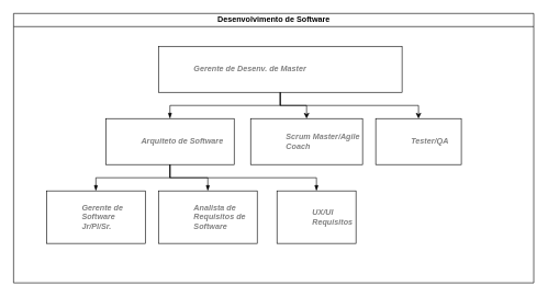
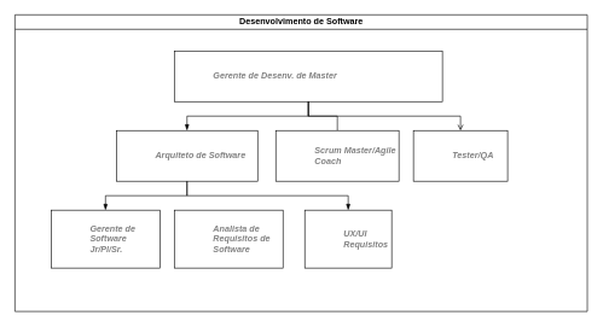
  <mxCell id="0" />
  <mxCell id="1" parent="0" />
  <mxCell id="2" value="Desenvolvimento de Software" style="swimlane;html=1;startSize=20;horizontal=1;containerType=tree;glass=0;" parent="1" vertex="1"><mxGeometry x="20" y="20" width="790" height="410" as="geometry" /></mxCell>
  <mxCell id="3" value="&lt;br&gt;&lt;i style=&quot;color: gray&quot;&gt;Gerente de Desenv. de Master&lt;/i&gt;&lt;div&gt;&lt;br/&gt;&lt;/div&gt;" style="label;image=https://cdn3.iconfinder.com/data/icons/user-avatars-1/512/users-9-2-128.png;whiteSpace=wrap;html=1;rounded=0;glass=0;treeMoving=1;treeFolding=1;" parent="2" vertex="1"><mxGeometry x="220" y="50" width="370" height="70" as="geometry" /></mxCell>
  <mxCell id="4" value="" style="endArrow=blockThin;endFill=1;fontSize=11;edgeStyle=elbowEdgeStyle;elbow=vertical;rounded=0;" parent="2" source="3" target="5" edge="1"><mxGeometry relative="1" as="geometry" /></mxCell>
  <mxCell id="5" value="&lt;br&gt;&lt;i style=&quot;color: gray&quot;&gt;Arquiteto de Software&lt;/i&gt;&lt;div&gt;&lt;br/&gt;&lt;/div&gt;" style="label;image=https://cdn3.iconfinder.com/data/icons/user-avatars-1/512/users-10-3-128.png;whiteSpace=wrap;html=1;rounded=0;glass=0;treeFolding=1;treeMoving=1;" parent="2" vertex="1"><mxGeometry x="140" y="160" width="195" height="70" as="geometry" /></mxCell>
  <mxCell id="6" value="" style="endArrow=blockThin;endFill=1;fontSize=11;edgeStyle=elbowEdgeStyle;elbow=vertical;rounded=0;" edge="1" target="7" source="5" parent="2"><mxGeometry relative="1" as="geometry"><mxPoint x="425" y="200" as="sourcePoint" /></mxGeometry></mxCell>
  <mxCell id="7" value="&lt;br&gt;&lt;i style=&quot;color: gray&quot;&gt;Gerente de Software Jr/Pl/Sr.&lt;/i&gt;&lt;div&gt;&lt;br/&gt;&lt;/div&gt;" style="label;image=https://cdn3.iconfinder.com/data/icons/user-avatars-1/512/users-2-128.png;whiteSpace=wrap;html=1;rounded=0;glass=0;treeFolding=1;treeMoving=1;" vertex="1" parent="2"><mxGeometry x="50" y="270" width="150" height="80" as="geometry" /></mxCell>
- <mxCell id="8" value="" style="endArrow=blockThin;endFill=1;fontSize=11;edgeStyle=elbowEdgeStyle;elbow=vertical;rounded=0;" edge="1" target="9" source="5" parent="2"><mxGeometry relative="1" as="geometry"><mxPoint x="375" y="200" as="sourcePoint" /></mxGeometry></mxCell>
  <mxCell id="9" value="&lt;br&gt;&lt;i style=&quot;color: gray&quot;&gt;Analista de Requisitos de Software&lt;/i&gt;&lt;div&gt;&lt;br/&gt;&lt;/div&gt;" style="label;image=https://cdn3.iconfinder.com/data/icons/user-avatars-1/512/users-10-3-128.png;whiteSpace=wrap;html=1;rounded=0;glass=0;treeFolding=1;treeMoving=1;" vertex="1" parent="2"><mxGeometry x="220" y="270" width="150" height="80" as="geometry" /></mxCell>
  <mxCell id="10" value="" style="endArrow=blockThin;endFill=1;fontSize=11;edgeStyle=elbowEdgeStyle;elbow=vertical;rounded=0;" edge="1" target="11" source="5" parent="2"><mxGeometry relative="1" as="geometry"><mxPoint x="375" y="200" as="sourcePoint" /></mxGeometry></mxCell>
  <mxCell id="11" value="&lt;br&gt;&lt;i style=&quot;color: gray&quot;&gt;UX/UI Requisitos&lt;/i&gt;&lt;div&gt;&lt;br/&gt;&lt;/div&gt;" style="label;image=https://cdn3.iconfinder.com/data/icons/user-avatars-1/512/users-10-3-128.png;whiteSpace=wrap;html=1;rounded=0;glass=0;treeFolding=1;treeMoving=1;" vertex="1" parent="2"><mxGeometry x="400" y="270" width="120" height="80" as="geometry" /></mxCell>
- <mxCell id="12" value="" style="edgeStyle=orthogonalEdgeStyle;rounded=0;orthogonalLoop=1;jettySize=auto;html=1;" edge="1" source="3" target="13" parent="2"><mxGeometry relative="1" as="geometry" /></mxCell>
+ <mxCell id="12" value="" style="edgeStyle=orthogonalEdgeStyle;rounded=0;orthogonalLoop=1;jettySize=auto;html=1;endArrow=none;" edge="1" source="3" target="13" parent="2"><mxGeometry relative="1" as="geometry" /></mxCell>
  <mxCell id="13" value="&lt;br&gt;&lt;i style=&quot;color: gray&quot;&gt;Scrum Master/Agile Coach&lt;/i&gt;&lt;div&gt;&lt;br/&gt;&lt;/div&gt;" style="label;image=https://cdn3.iconfinder.com/data/icons/user-avatars-1/512/users-9-2-128.png;whiteSpace=wrap;html=1;rounded=0;glass=0;treeMoving=1;treeFolding=1;" vertex="1" parent="2"><mxGeometry x="360" y="160" width="170" height="70" as="geometry" /></mxCell>
- <mxCell id="14" value="" style="edgeStyle=orthogonalEdgeStyle;rounded=0;orthogonalLoop=1;jettySize=auto;html=1;exitX=0.5;exitY=1;exitDx=0;exitDy=0;" edge="1" source="3" target="15" parent="2"><mxGeometry relative="1" as="geometry" /></mxCell>
+ <mxCell id="14" value="" style="edgeStyle=orthogonalEdgeStyle;rounded=0;orthogonalLoop=1;jettySize=auto;html=1;exitX=0.5;exitY=1;exitDx=0;exitDy=0;endArrow=open;" edge="1" source="3" target="15" parent="2"><mxGeometry relative="1" as="geometry" /></mxCell>
  <mxCell id="15" value="&lt;br&gt;&lt;i style=&quot;color: gray&quot;&gt;Tester/QA&lt;/i&gt;&lt;div&gt;&lt;br/&gt;&lt;/div&gt;" style="label;image=https://cdn3.iconfinder.com/data/icons/user-avatars-1/512/users-3-128.png;whiteSpace=wrap;html=1;rounded=0;glass=0;treeMoving=1;treeFolding=1;" vertex="1" parent="2"><mxGeometry x="550" y="160" width="130" height="70" as="geometry" /></mxCell>
